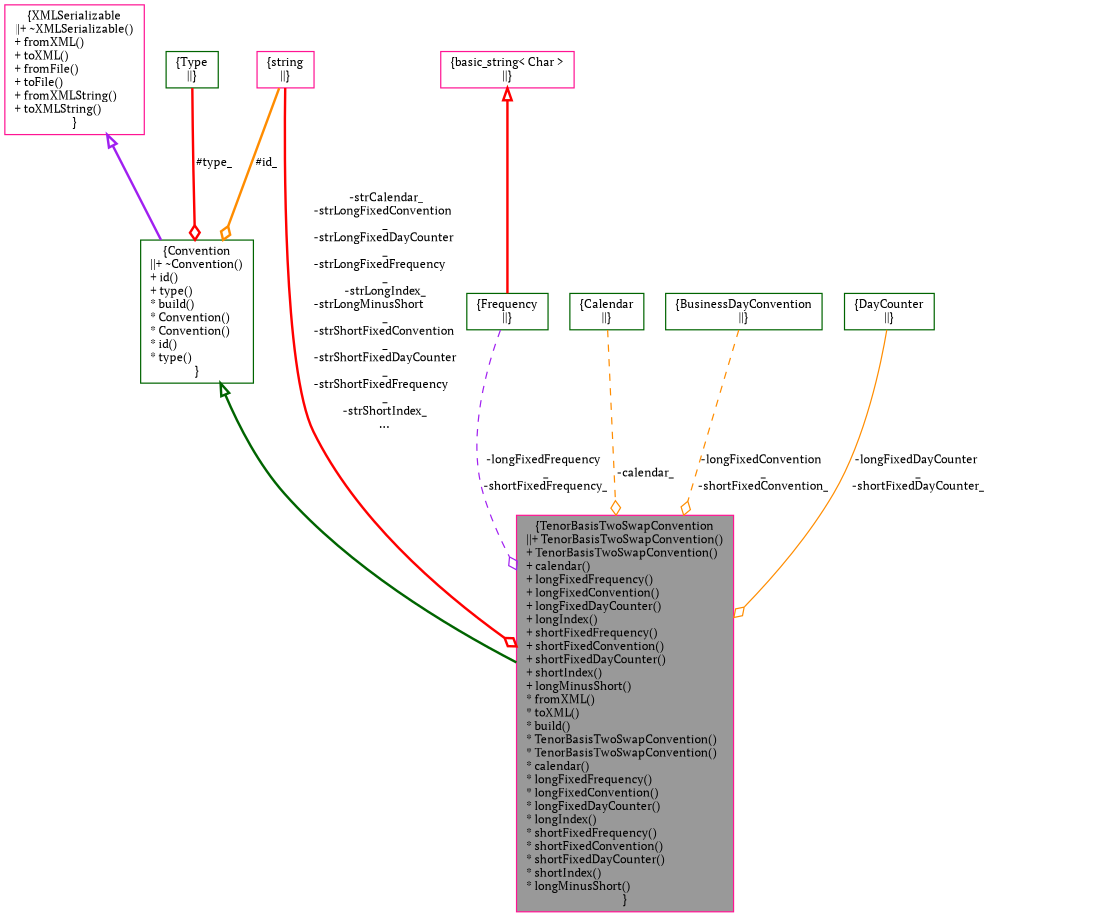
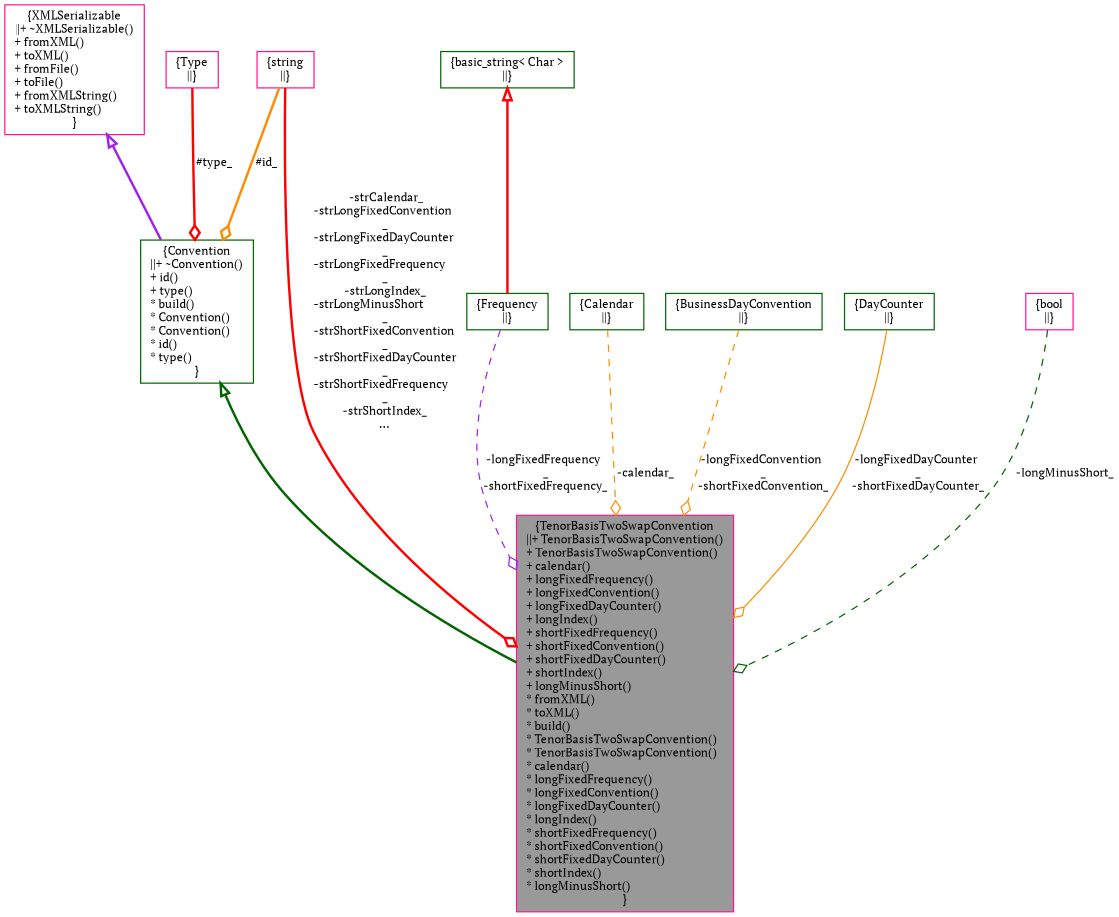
  digraph {
    fontname="PT Serif"
    node [color=darkgreen fillcolor=white fontname="PT Serif" fontsize=10 shape=box style=filled]
    edge [color=darkorange fontname="PT Serif" fontsize=10 labelfontname=Helvetica labelfontsize=10 style=bold arrowhead=odiamond]
    n1 [color=deeppink fillcolor=grey60 fontcolor=black height=0.2 label="{TenorBasisTwoSwapConvention\n||+ TenorBasisTwoSwapConvention()\l+ TenorBasisTwoSwapConvention()\l+ calendar()\l+ longFixedFrequency()\l+ longFixedConvention()\l+ longFixedDayCounter()\l+ longIndex()\l+ shortFixedFrequency()\l+ shortFixedConvention()\l+ shortFixedDayCounter()\l+ shortIndex()\l+ longMinusShort()\l* fromXML()\l* toXML()\l* build()\l* TenorBasisTwoSwapConvention()\l* TenorBasisTwoSwapConvention()\l* calendar()\l* longFixedFrequency()\l* longFixedConvention()\l* longFixedDayCounter()\l* longIndex()\l* shortFixedFrequency()\l* shortFixedConvention()\l* shortFixedDayCounter()\l* shortIndex()\l* longMinusShort()\l}" width=0.4]
    n2 [height=0.2 label="{Convention\n||+ ~Convention()\l+ id()\l+ type()\l* build()\l* Convention()\l* Convention()\l* id()\l* type()\l}" width=0.4]
    n3 [color=deeppink height=0.2 label="{XMLSerializable\n||+ ~XMLSerializable()\l+ fromXML()\l+ toXML()\l+ fromFile()\l+ toFile()\l+ fromXMLString()\l+ toXMLString()\l}" width=0.4]
-   n4 [height=0.2 label="{Type\n||}" width=0.4]
+   n4 [color=deeppink height=0.2 label="{Type\n||}" width=0.4]
    n5 [color=deeppink height=0.2 label="{string\n||}" width=0.4]
-   n6 [color=deeppink height=0.2 label="{basic_string\< Char \>\n||}" width=0.4]
+   n6 [height=0.2 label="{basic_string\< Char \>\n||}" width=0.4]
    n7 [height=0.2 label="{Frequency\n||}" width=0.4]
    n8 [height=0.2 label="{Calendar\n||}" width=0.4]
    n9 [height=0.2 label="{BusinessDayConvention\n||}" width=0.4]
    n10 [height=0.2 label="{DayCounter\n||}" width=0.4]
+   n11 [color=deeppink height=0.2 label="{bool\n||}" width=0.4]
    n2 -> n1 [arrowtail=onormal color=darkgreen dir=back arrowhead=""]
    n3 -> n2 [arrowtail=onormal color=purple dir=back arrowhead=""]
    n4 -> n2 [color=red label=" #type_"]
    n5 -> n1 [color=red label=" -strCalendar_\n-strLongFixedConvention\l_\n-strLongFixedDayCounter\l_\n-strLongFixedFrequency\l_\n-strLongIndex_\n-strLongMinusShort\l_\n-strShortFixedConvention\l_\n-strShortFixedDayCounter\l_\n-strShortFixedFrequency\l_\n-strShortIndex_\n..."]
    n5 -> n2 [label=" #id_"]
    n6 -> n7 [arrowtail=onormal color=red dir=back arrowhead=""]
    n7 -> n1 [color=purple label=" -longFixedFrequency\l_\n-shortFixedFrequency_" style=dashed]
    n8 -> n1 [label=" -calendar_" style=dashed]
    n9 -> n1 [label=" -longFixedConvention\l_\n-shortFixedConvention_" style=dashed]
    n10 -> n1 [label=" -longFixedDayCounter\l_\n-shortFixedDayCounter_" style=solid]
+   n11 -> n1 [color=darkgreen label=" -longMinusShort_" style=dashed]
  }
